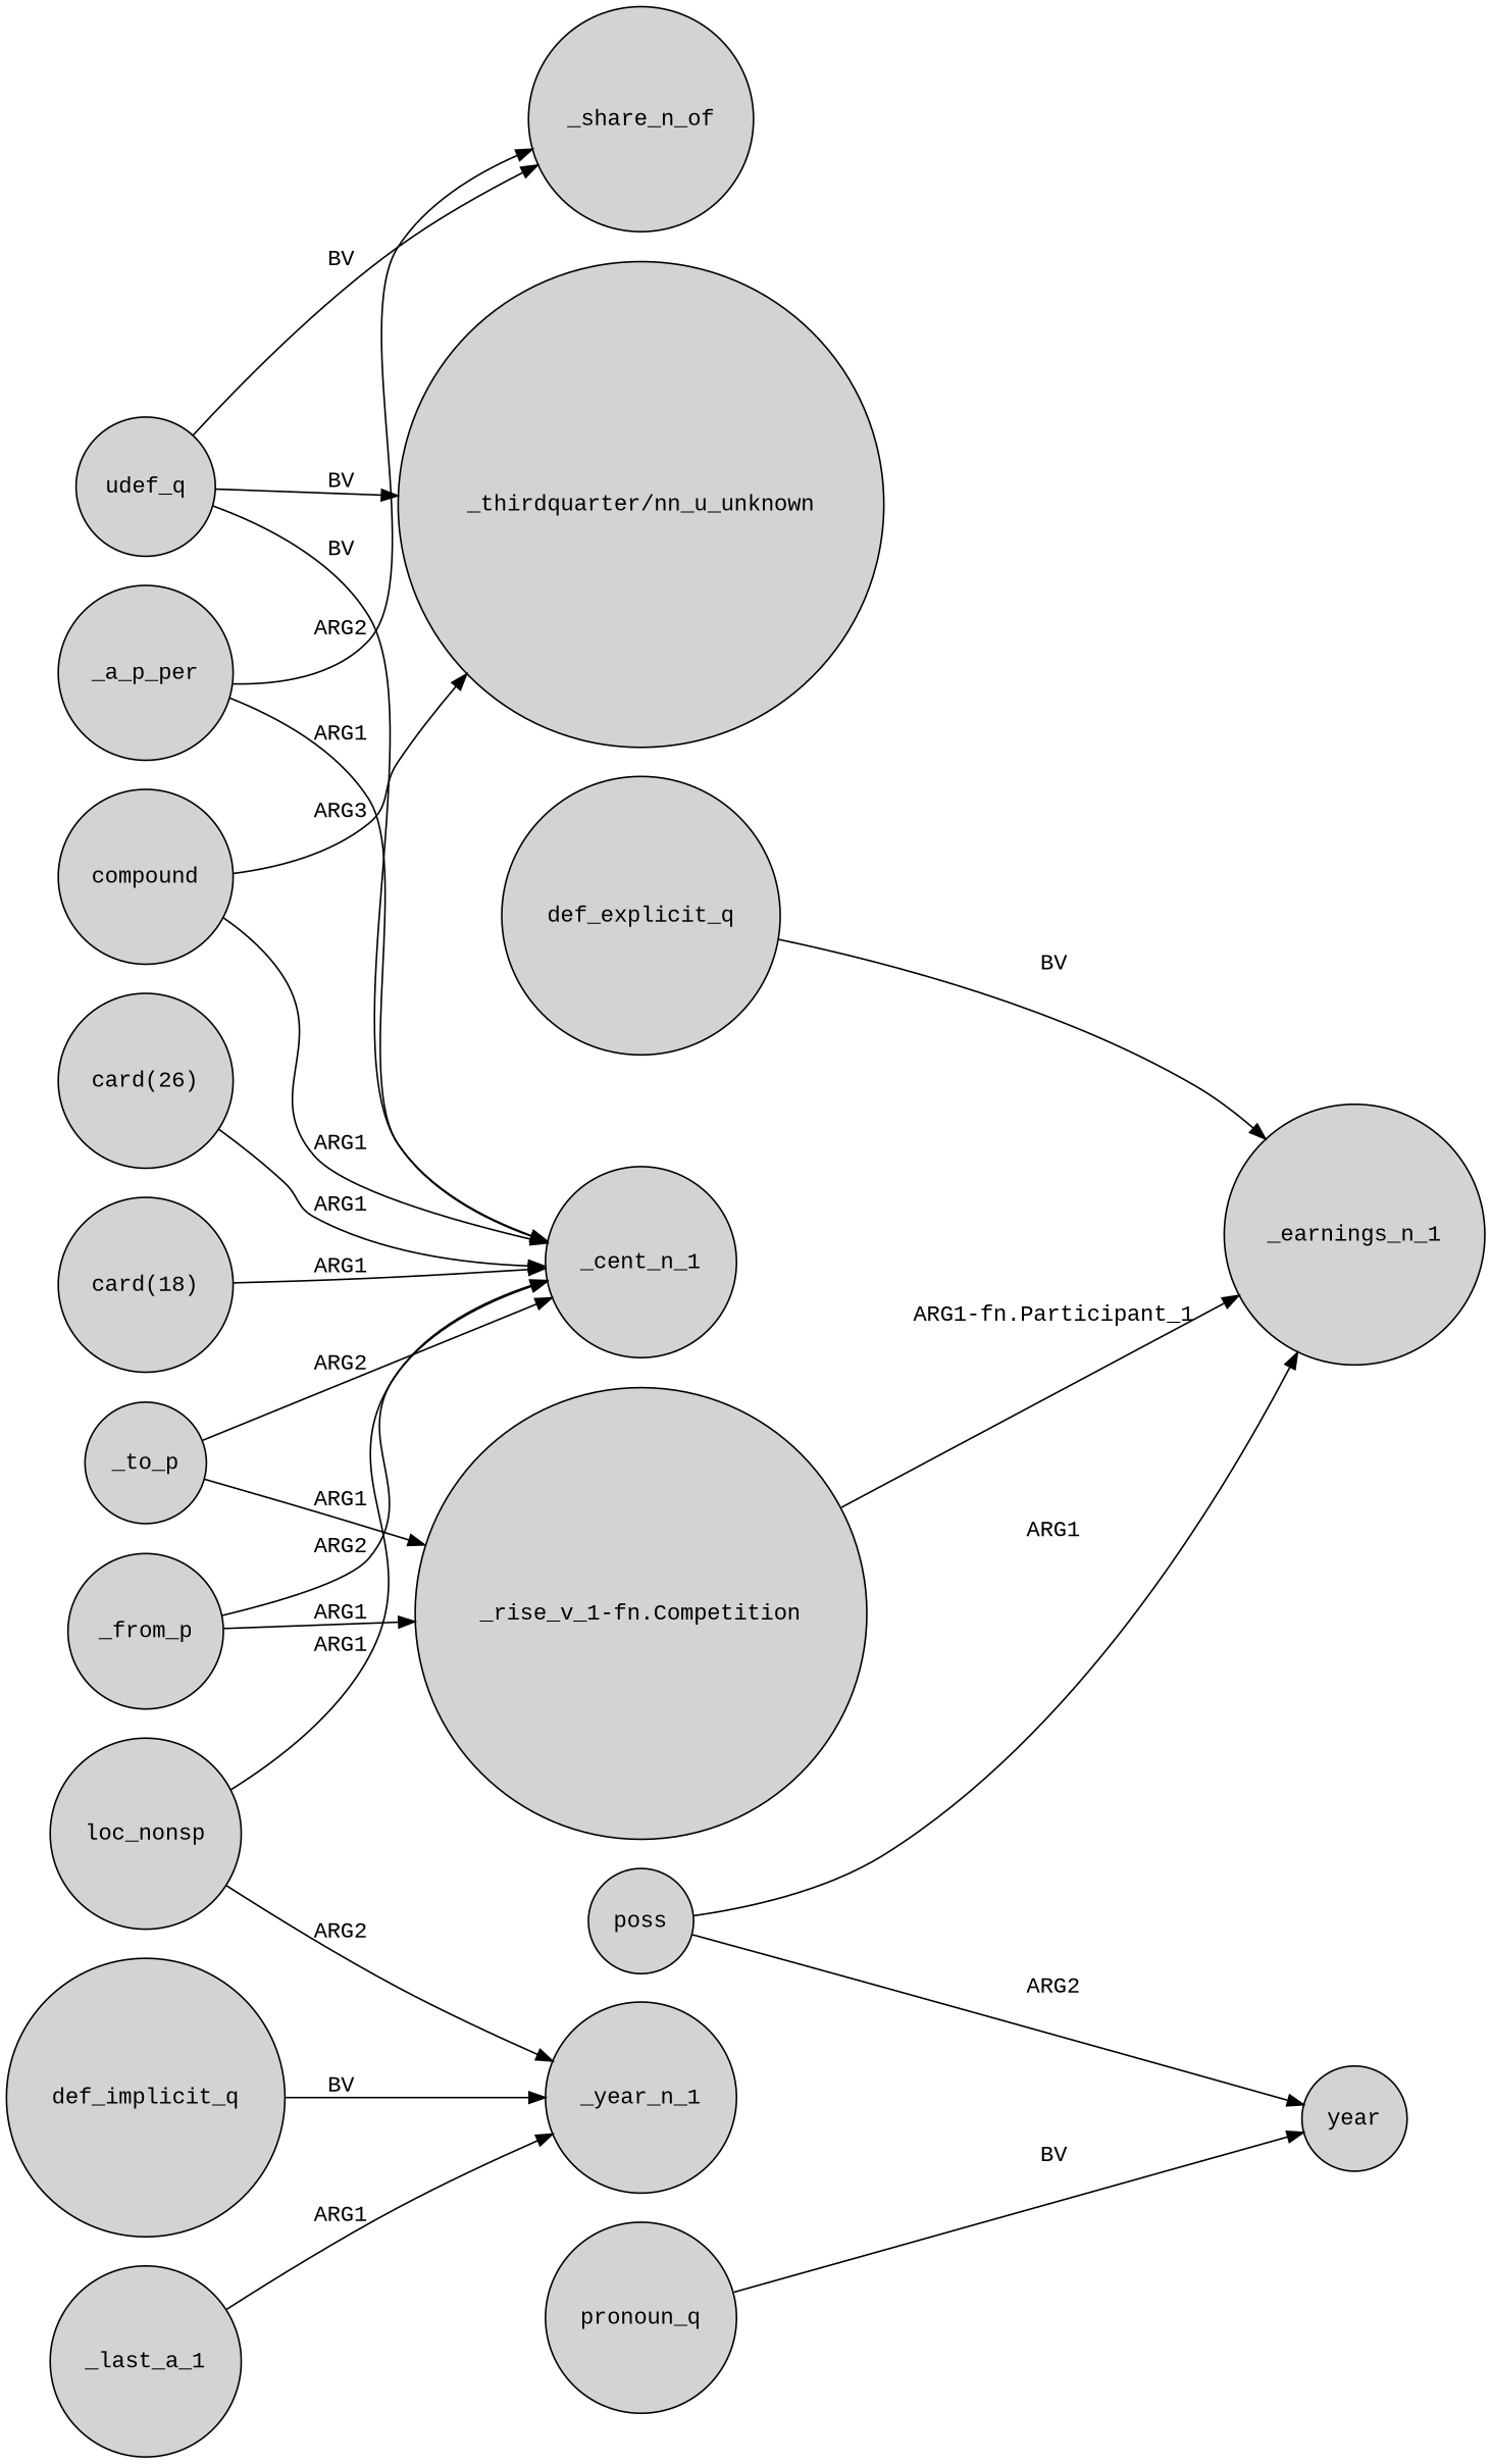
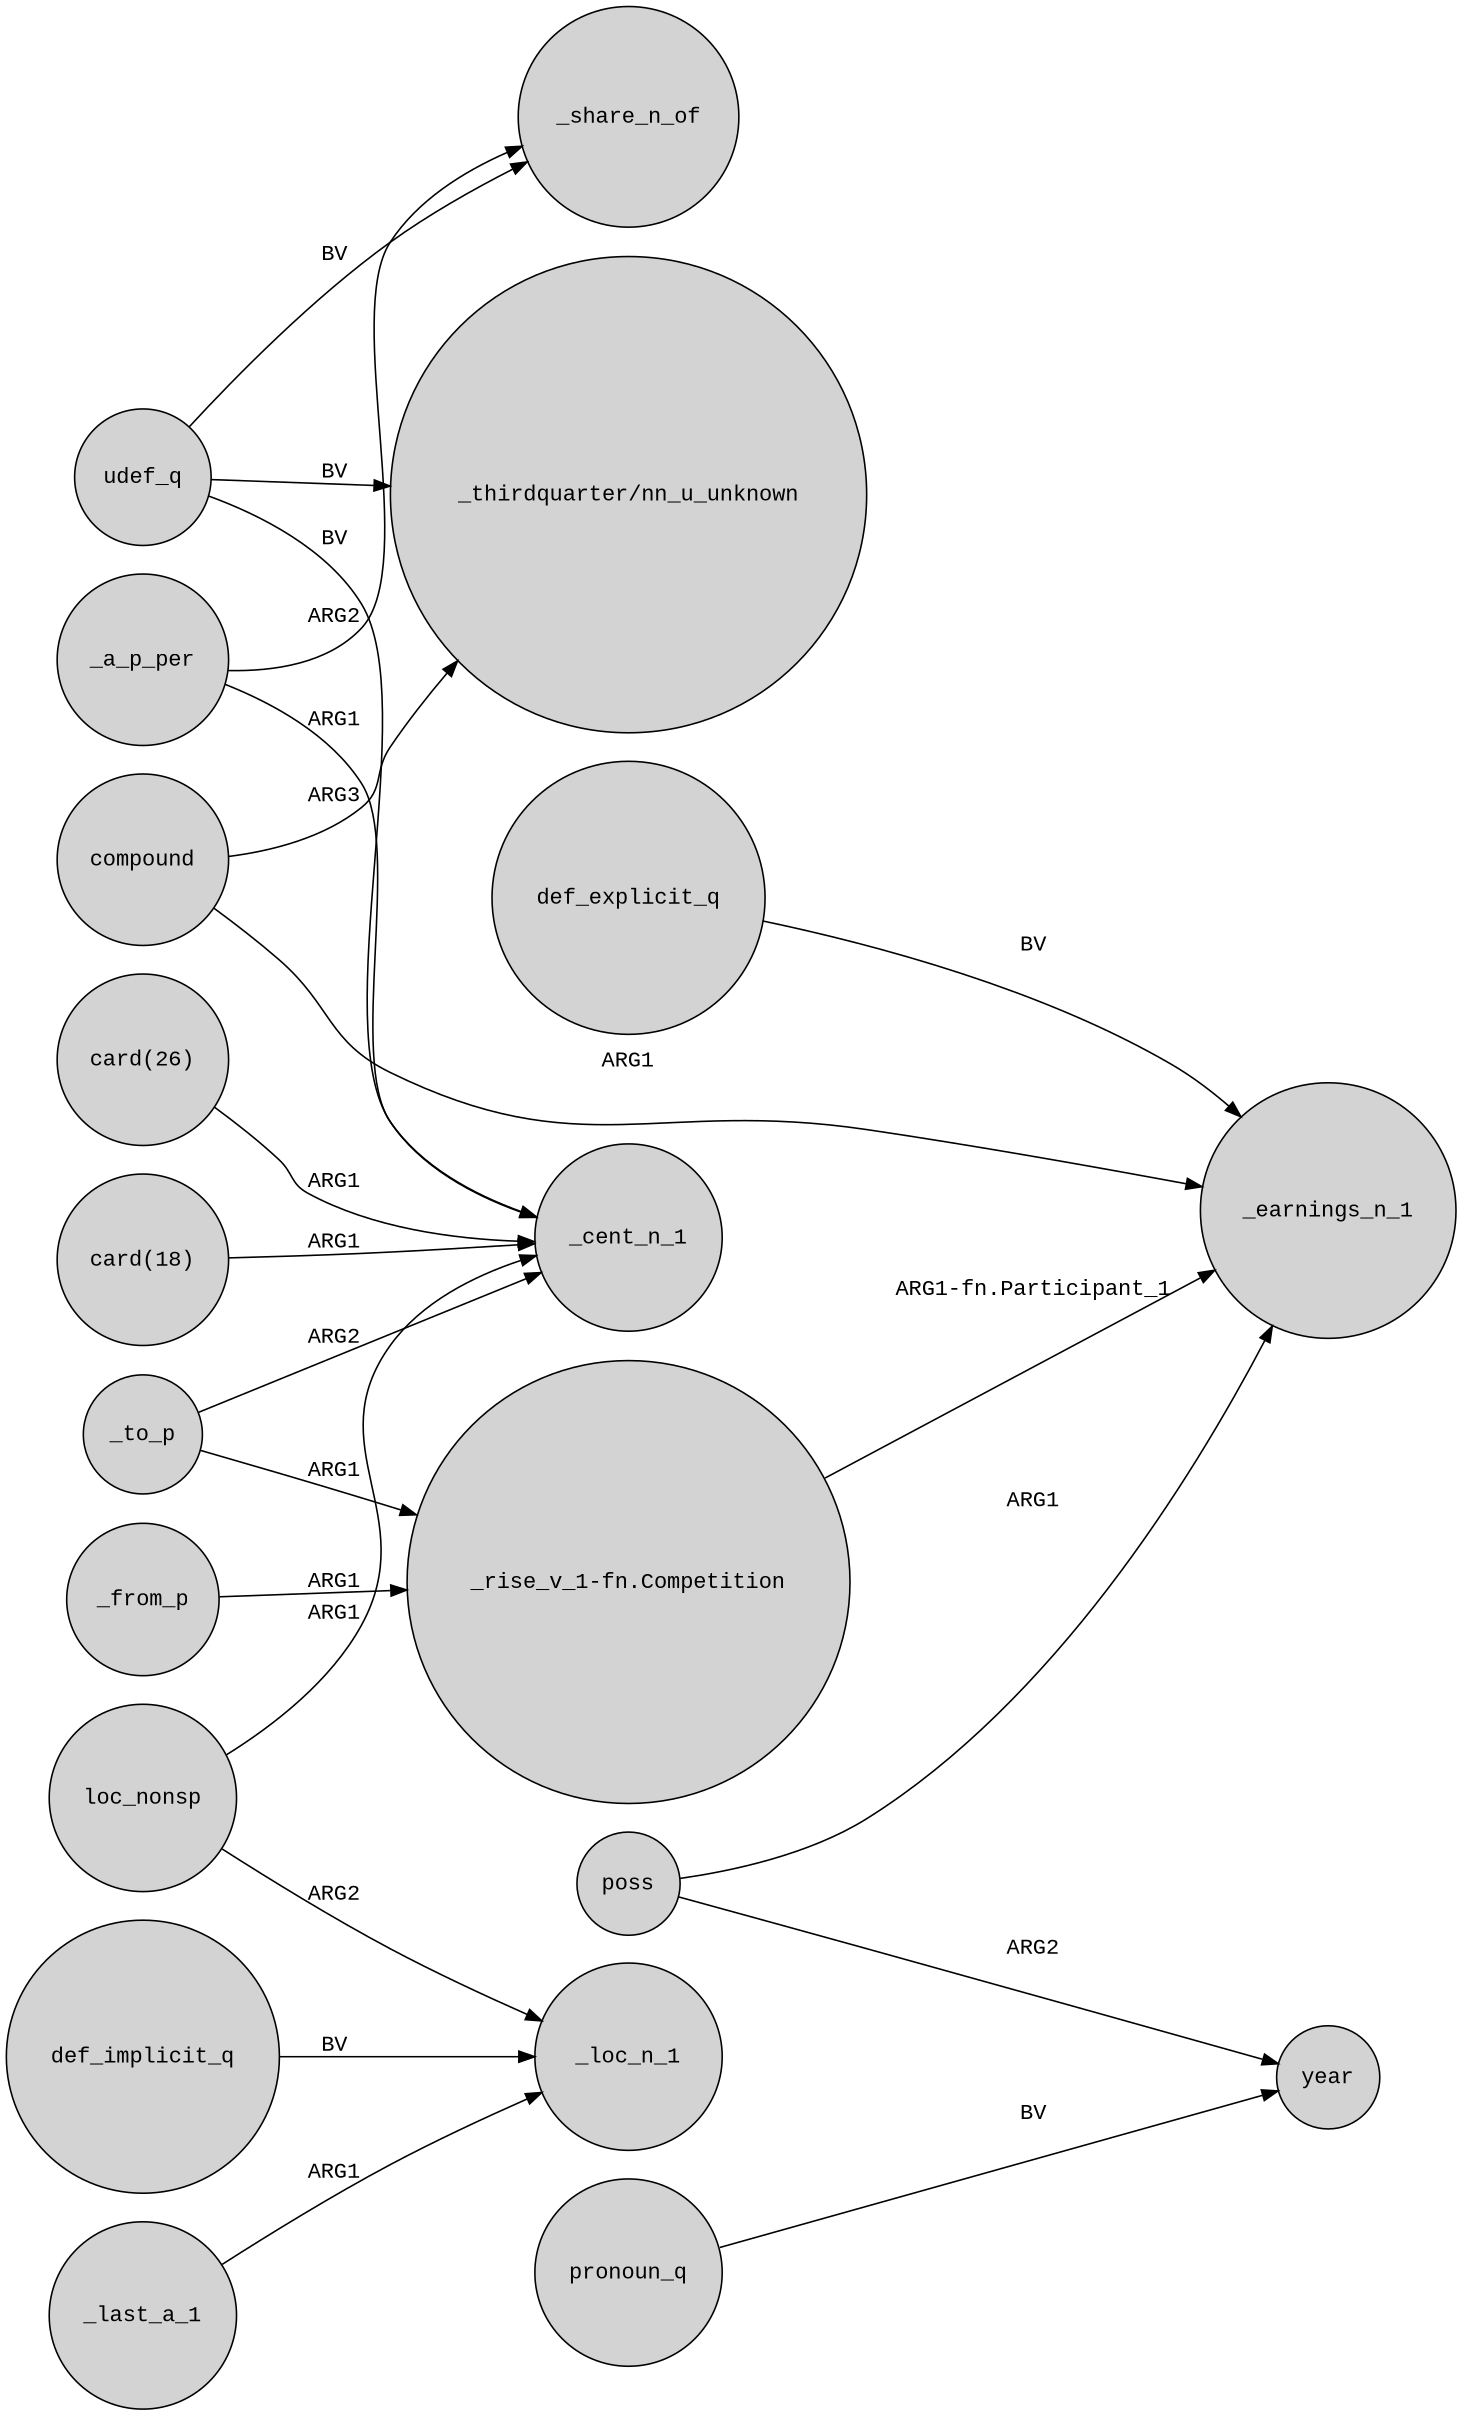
  digraph {
    fontname="Liberation Mono"
    rankdir=LR
    node [fontname="Liberation Mono" shape=circle style=filled]
    edge [fontname="Liberation Mono"]
    loc_nonsp
    _cent_n_1
-   _year_n_1
+   _year_n_1 [label=_loc_n_1]
    _a_p_per
    _share_n_of
    def_implicit_q
    _from_p
    "_rise_v_1-fn.Competition"
    _earnings_n_1
    udef_q
    "_thirdquarter/nn_u_unknown"
    "card(26)"
    n13 [label=year]
    pronoun_q
    _to_p
    poss
    _last_a_1
    def_explicit_q
    "card(18)"
    compound
    loc_nonsp -> _cent_n_1 [label=ARG1]
    loc_nonsp -> _year_n_1 [label=ARG2]
    _a_p_per -> _cent_n_1 [label=ARG1]
    _a_p_per -> _share_n_of [label=ARG2]
    def_implicit_q -> _year_n_1 [label=BV]
-   _from_p -> _cent_n_1 [label=ARG2]
    _from_p -> "_rise_v_1-fn.Competition" [label=ARG1]
    "_rise_v_1-fn.Competition" -> _earnings_n_1 [label="ARG1-fn.Participant_1"]
    udef_q -> _cent_n_1 [label=BV]
    udef_q -> _share_n_of [label=BV]
    udef_q -> "_thirdquarter/nn_u_unknown" [label=BV]
    "card(26)" -> _cent_n_1 [label=ARG1]
    pronoun_q -> n13 [label=BV]
    _to_p -> _cent_n_1 [label=ARG2]
    _to_p -> "_rise_v_1-fn.Competition" [label=ARG1]
    poss -> _earnings_n_1 [label=ARG1]
    poss -> n13 [label=ARG2]
    _last_a_1 -> _year_n_1 [label=ARG1]
    def_explicit_q -> _earnings_n_1 [label=BV]
    "card(18)" -> _cent_n_1 [label=ARG1]
-   compound -> _cent_n_1 [label=ARG1]
+   compound -> _earnings_n_1 [label=ARG1]
    compound -> "_thirdquarter/nn_u_unknown" [label=ARG3]
  }
